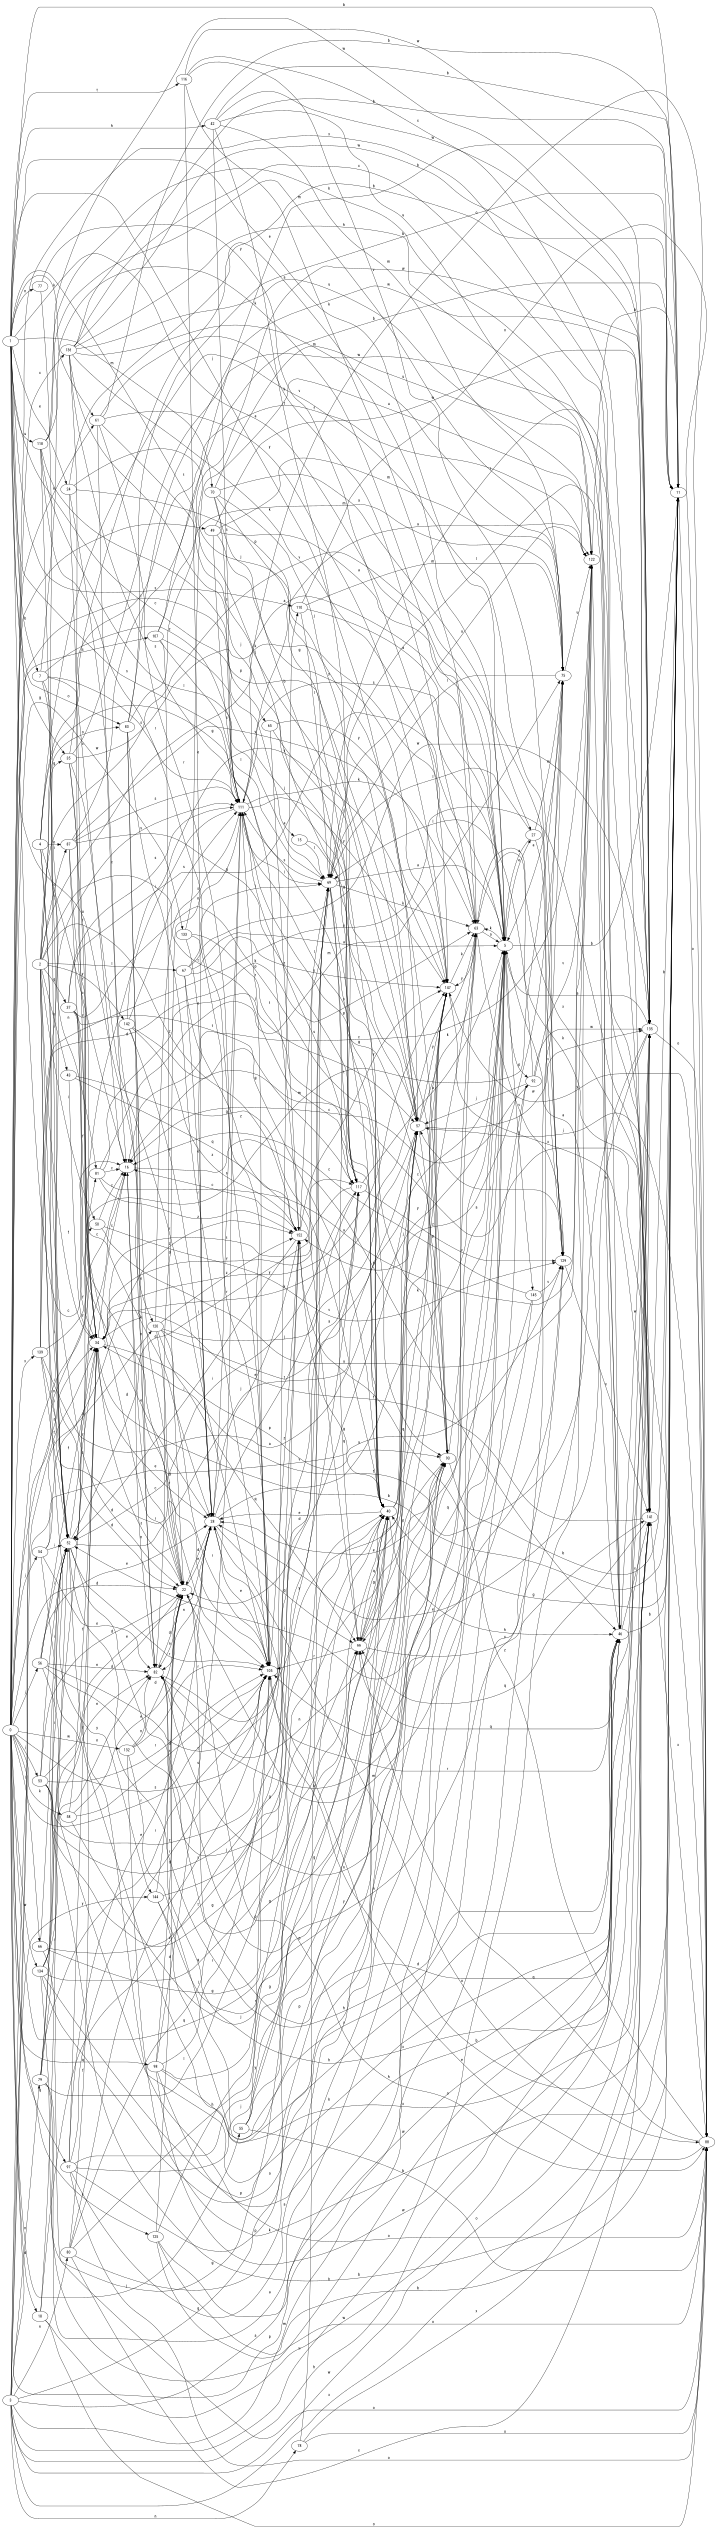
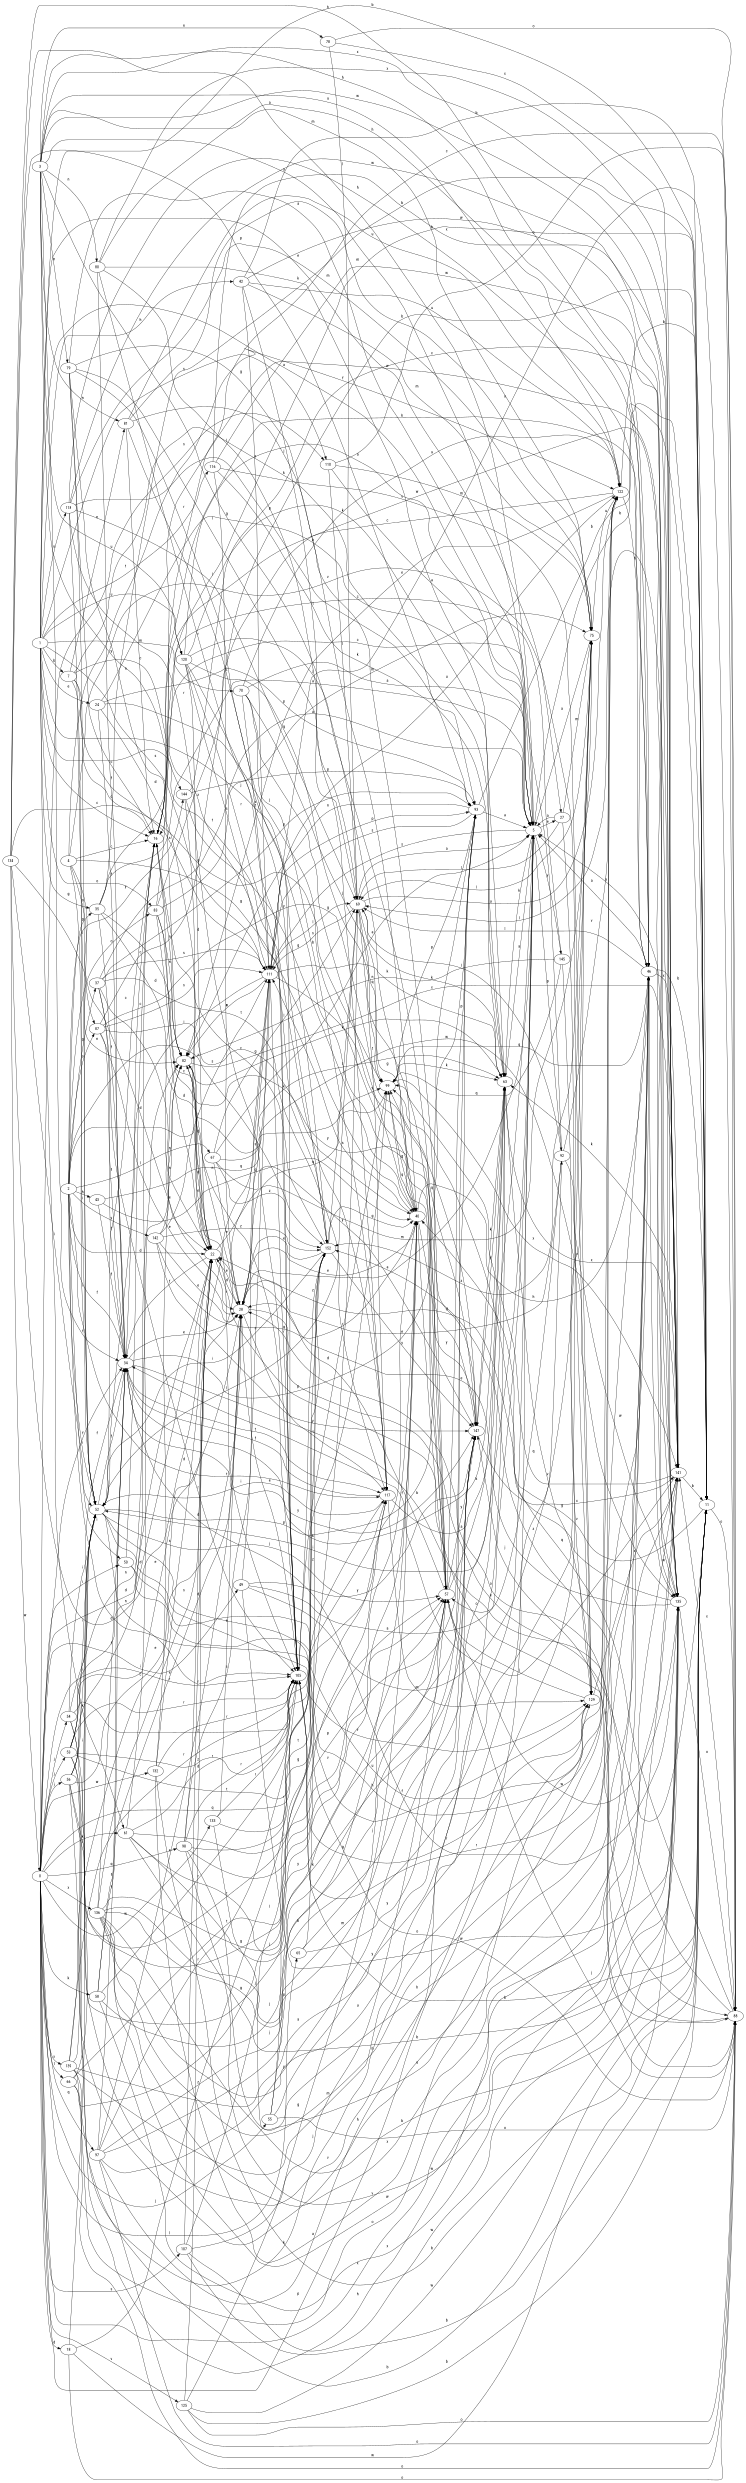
  strict digraph {
    fontname="Roboto Condensed"
    rankdir=LR
    node [fontname="Roboto Condensed"]
    edge [fontname="Roboto Condensed"]
    0
    18
    22
    34
    49
    50
    53
    54
    55
    56
    58
    61
    65
    66
    92
    97
    98
    99
    105
    107
    110
    125
    132
    133
    134
    136
    139
    141
    52
    152
    135
    88
    16
    75
    82
    28
    11
    117
    63
    93
    147
    5
    111
    129
    122
    40
    46
    57
    69
    1
    7
-   15
    24
    27
    35
    42
    70
-   77
    83
    116
    118
    120
    145
    81
    2
    37
    43
    67
    87
    142
    144
    3
    78
    79
    80
    4
    0 -> 18 [label=d]
    0 -> 22 [label=d]
    0 -> 34 [label=f]
    0 -> 49 [label=i]
    0 -> 50 [label=i]
    0 -> 53 [label=j]
    0 -> 54 [label=j]
    0 -> 55 [label=j]
    0 -> 56 [label=j]
    0 -> 58 [label=k]
    0 -> 61 [label=k]
    0 -> 65 [label=l]
    0 -> 66 [label=l]
    0 -> 92 [label=p]
    0 -> 97 [label=q]
    0 -> 98 [label=q]
    0 -> 99 [label=q]
    0 -> 105 [label=r]
    0 -> 107 [label=s]
    0 -> 110 [label=s]
    0 -> 125 [label=v]
    0 -> 132 [label=w]
    0 -> 133 [label=w]
-   0 -> 134 [label=w]
+   134 -> 0 [label=w]
    0 -> 136 [label=x]
    0 -> 139 [label=x]
    0 -> 141 [label=x]
    18 -> 52 [label=i]
    18 -> 152 [label=z]
    18 -> 135 [label=w]
    18 -> 88 [label=o]
    22 -> 34 [label=f]
    22 -> 88 [label=o]
    22 -> 16 [label=c]
    22 -> 75 [label=m]
    22 -> 82 [label=n]
    22 -> 28 [label=e]
    34 -> 16 [label=c]
    34 -> 28 [label=e]
    34 -> 11 [label=b]
    34 -> 117 [label=t]
    34 -> 63 [label=k]
    34 -> 93 [label=p]
    34 -> 147 [label=y]
    49 -> 135 [label=w]
    49 -> 75 [label=m]
    49 -> 147 [label=y]
    49 -> 5 [label=a]
    49 -> 111 [label=s]
    50 -> 16 [label=c]
    50 -> 129 [label=v]
    50 -> 122 [label=u]
    53 -> 22 [label=d]
    53 -> 105 [label=r]
    53 -> 52 [label=i]
    53 -> 152 [label=z]
    53 -> 28 [label=e]
    53 -> 11 [label=b]
    53 -> 117 [label=t]
    53 -> 40 [label=g]
    54 -> 52 [label=i]
    54 -> 152 [label=z]
    54 -> 82 [label=n]
    54 -> 129 [label=v]
    54 -> 46 [label=h]
    55 -> 105 [label=r]
    55 -> 88 [label=o]
    55 -> 147 [label=y]
    55 -> 40 [label=g]
    56 -> 34 [label=f]
    56 -> 52 [label=i]
    56 -> 82 [label=n]
    56 -> 28 [label=e]
    56 -> 117 [label=t]
    56 -> 46 [label=h]
    56 -> 57 [label=j]
    58 -> 34 [label=f]
    58 -> 105 [label=r]
+   58 -> 141 [label=x]
    58 -> 28 [label=e]
    58 -> 57 [label=j]
    61 -> 105 [label=r]
    61 -> 16 [label=c]
    61 -> 11 [label=b]
    61 -> 63 [label=k]
    61 -> 147 [label=y]
    61 -> 57 [label=j]
    65 -> 152 [label=z]
    65 -> 147 [label=y]
    65 -> 57 [label=j]
    66 -> 52 [label=i]
    66 -> 88 [label=o]
    66 -> 117 [label=t]
    66 -> 40 [label=g]
    92 -> 135 [label=w]
    92 -> 16 [label=c]
    92 -> 28 [label=e]
    92 -> 122 [label=v]
    92 -> 57 [label=j]
    92 -> 69 [label=l]
    97 -> 34 [label=f]
    97 -> 105 [label=r]
    97 -> 88 [label=o]
    97 -> 28 [label=e]
    97 -> 93 [label=p]
    97 -> 147 [label=y]
    97 -> 5 [label=a]
    97 -> 57 [label=j]
    98 -> 22 [label=d]
    98 -> 105 [label=r]
    98 -> 135 [label=w]
    98 -> 93 [label=p]
    98 -> 111 [label=s]
    98 -> 40 [label=g]
    98 -> 46 [label=h]
    99 -> 105 [label=r]
    99 -> 141 [label=x]
    99 -> 63 [label=k]
    99 -> 93 [label=p]
    99 -> 40 [label=g]
    105 -> 152 [label=z]
    105 -> 28 [label=e]
    105 -> 11 [label=b]
    107 -> 22 [label=d]
    107 -> 135 [label=w]
    107 -> 11 [label=b]
    107 -> 57 [label=j]
    107 -> 69 [label=l]
    110 -> 88 [label=o]
    110 -> 75 [label=m]
    110 -> 5 [label=a]
    110 -> 69 [label=l]
    125 -> 22 [label=d]
    125 -> 135 [label=w]
    125 -> 88 [label=o]
    125 -> 11 [label=b]
    125 -> 40 [label=g]
    132 -> 22 [label=d]
    132 -> 105 [label=r]
    132 -> 82 [label=n]
    132 -> 11 [label=b]
    132 -> 129 [label=v]
    133 -> 105 [label=r]
    133 -> 28 [label=e]
    133 -> 117 [label=t]
    133 -> 122 [label=u]
    134 -> 22 [label=d]
    134 -> 99 [label=q]
    134 -> 52 [label=i]
    134 -> 82 [label=n]
    134 -> 93 [label=p]
    134 -> 5 [label=a]
    134 -> 46 [label=h]
    136 -> 34 [label=f]
    136 -> 141 [label=x]
    136 -> 135 [label=w]
    136 -> 75 [label=m]
    136 -> 11 [label=b]
    136 -> 63 [label=k]
    136 -> 111 [label=s]
    136 -> 122 [label=u]
    136 -> 46 [label=h]
    136 -> 57 [label=j]
    139 -> 105 [label=r]
    139 -> 141 [label=o]
    139 -> 52 [label=i]
    139 -> 75 [label=m]
    139 -> 63 [label=k]
    139 -> 5 [label=a]
    139 -> 111 [label=s]
    141 -> 34 [label=f]
    141 -> 99 [label=q]
    141 -> 11 [label=b]
    141 -> 63 [label=k]
    141 -> 69 [label=l]
    52 -> 34 [label=f]
    52 -> 105 [label=r]
    52 -> 88 [label=o]
    52 -> 16 [label=c]
    52 -> 93 [label=p]
    52 -> 46 [label=h]
    52 -> 57 [label=j]
    52 -> 69 [label=l]
    152 -> 52 [label=i]
    152 -> 16 [label=c]
    152 -> 28 [label=e]
    152 -> 147 [label=y]
    152 -> 40 [label=g]
    152 -> 69 [label=l]
    135 -> 22 [label=d]
    135 -> 34 [label=f]
    135 -> 88 [label=o]
    135 -> 28 [label=e]
    135 -> 5 [label=a]
    88 -> 99 [label=q]
    88 -> 141 [label=x]
    88 -> 152 [label=z]
    88 -> 16 [label=c]
    88 -> 28 [label=e]
    88 -> 147 [label=y]
    88 -> 57 [label=j]
    16 -> 82 [label=n]
    16 -> 46 [label=h]
    75 -> 152 [label=z]
    75 -> 5 [label=a]
    75 -> 122 [label=u]
    75 -> 69 [label=l]
    82 -> 22 [label=d]
    82 -> 141 [label=x]
    82 -> 63 [label=k]
    82 -> 147 [label=y]
    28 -> 22 [label=d]
    28 -> 99 [label=q]
    28 -> 88 [label=o]
    28 -> 82 [label=n]
    28 -> 117 [label=t]
    28 -> 5 [label=a]
    28 -> 111 [label=s]
    11 -> 88 [label=o]
    11 -> 40 [label=g]
    117 -> 34 [label=f]
    117 -> 52 [label=i]
    117 -> 5 [label=a]
    117 -> 129 [label=v]
    63 -> 141 [label=x]
    63 -> 147 [label=y]
    63 -> 5 [label=a]
    63 -> 129 [label=v]
    93 -> 82 [label=n]
    93 -> 11 [label=b]
    93 -> 5 [label=a]
    93 -> 111 [label=s]
    147 -> 99 [label=q]
    147 -> 141 [label=x]
    147 -> 63 [label=k]
    5 -> 92 [label=p]
    5 -> 52 [label=i]
    5 -> 11 [label=b]
    5 -> 63 [label=k]
    5 -> 111 [label=s]
    5 -> 27 [label=e]
    5 -> 145 [label=y]
    111 -> 105 [label=r]
    111 -> 52 [label=i]
    111 -> 88 [label=o]
    111 -> 82 [label=n]
    111 -> 63 [label=k]
    111 -> 93 [label=p]
    111 -> 147 [label=y]
    111 -> 122 [label=u]
    111 -> 69 [label=l]
    129 -> 105 [label=r]
    129 -> 141 [label=x]
    129 -> 57 [label=j]
    122 -> 16 [label=c]
    122 -> 82 [label=n]
    122 -> 11 [label=b]
    122 -> 46 [label=h]
    40 -> 99 [label=q]
    40 -> 28 [label=e]
    40 -> 147 [label=y]
    40 -> 111 [label=s]
    40 -> 46 [label=h]
    40 -> 57 [label=j]
    46 -> 99 [label=q]
    46 -> 105 [label=r]
    46 -> 141 [label=x]
    46 -> 135 [label=w]
    46 -> 11 [label=b]
    46 -> 5 [label=a]
    46 -> 69 [label=l]
    57 -> 22 [label=d]
    57 -> 135 [label=w]
    57 -> 63 [label=k]
    57 -> 93 [label=p]
    57 -> 147 [label=y]
    69 -> 99 [label=q]
    69 -> 117 [label=t]
    69 -> 63 [label=k]
    69 -> 5 [label=a]
    69 -> 111 [label=s]
    69 -> 122 [label=u]
    69 -> 40 [label=g]
    1 -> 61 [label=k]
    1 -> 110 [label=s]
    1 -> 16 [label=c]
    1 -> 11 [label=b]
    1 -> 117 [label=t]
    1 -> 5 [label=a]
    1 -> 111 [label=s]
    1 -> 57 [label=j]
    1 -> 7 [label=b]
-   1 -> 15 [label=c]
    1 -> 24 [label=e]
    1 -> 27 [label=e]
    1 -> 35 [label=g]
    1 -> 42 [label=h]
    1 -> 70 [label=m]
-   1 -> 77 [label=n]
    1 -> 83 [label=o]
    1 -> 116 [label=t]
    1 -> 118 [label=u]
    1 -> 120 [label=u]
    7 -> 52 [label=i]
    7 -> 152 [label=z]
    7 -> 16 [label=c]
    7 -> 63 [label=k]
    7 -> 111 [label=s]
    7 -> 81 [label=n]
-   15 -> 40 [label=g]
-   15 -> 69 [label=l]
    24 -> 22 [label=d]
    24 -> 34 [label=f]
    24 -> 93 [label=p]
    24 -> 5 [label=a]
    24 -> 57 [label=j]
    27 -> 75 [label=m]
    27 -> 5 [label=a]
    27 -> 129 [label=v]
    27 -> 69 [label=l]
    35 -> 22 [label=d]
    35 -> 34 [label=f]
    35 -> 105 [label=r]
    35 -> 135 [label=w]
    35 -> 11 [label=b]
    35 -> 5 [label=a]
    42 -> 135 [label=w]
    42 -> 75 [label=m]
    42 -> 11 [label=b]
    42 -> 117 [label=t]
    42 -> 111 [label=s]
    42 -> 122 [label=u]
    70 -> 117 [label=b]
    70 -> 5 [label=a]
    70 -> 111 [label=s]
    70 -> 122 [label=u]
    70 -> 40 [label=g]
    70 -> 57 [label=j]
-   77 -> 52 [label=i]
-   77 -> 147 [label=y]
    83 -> 22 [label=d]
    83 -> 105 [label=r]
    83 -> 135 [label=w]
    83 -> 75 [label=m]
    83 -> 82 [label=n]
    83 -> 11 [label=b]
    116 -> 141 [label=x]
    116 -> 135 [label=w]
    116 -> 28 [label=e]
    116 -> 63 [label=k]
    116 -> 129 [label=v]
    118 -> 105 [label=r]
    118 -> 52 [label=i]
    118 -> 135 [label=w]
    118 -> 75 [label=m]
    118 -> 93 [label=p]
    118 -> 46 [label=h]
    118 -> 69 [label=l]
    120 -> 22 [label=d]
    120 -> 99 [label=q]
    120 -> 105 [label=r]
    120 -> 152 [label=z]
+   120 -> 63 [label=k]
    120 -> 5 [label=a]
    120 -> 111 [label=s]
    120 -> 57 [label=j]
    145 -> 99 [label=q]
    145 -> 16 [label=c]
    145 -> 82 [label=n]
    145 -> 129 [label=v]
    81 -> 152 [label=z]
    81 -> 16 [label=c]
    81 -> 75 [label=m]
    81 -> 122 [label=u]
    81 -> 57 [label=j]
    2 -> 22 [label=d]
    2 -> 34 [label=f]
    2 -> 50 [label=i]
    2 -> 52 [label=i]
    2 -> 152 [label=z]
    2 -> 117 [label=t]
    2 -> 63 [label=k]
    2 -> 129 [label=v]
    2 -> 35 [label=g]
    2 -> 83 [label=o]
    2 -> 37 [label=g]
    2 -> 43 [label=h]
    2 -> 67 [label=l]
    2 -> 87 [label=o]
    2 -> 142 [label=y]
    2 -> 144 [label=y]
    37 -> 34 [label=f]
    37 -> 105 [label=r]
    37 -> 28 [label=e]
    37 -> 117 [label=t]
    37 -> 93 [label=p]
    37 -> 5 [label=a]
    37 -> 111 [label=s]
    43 -> 34 [label=f]
    43 -> 99 [label=q]
    43 -> 40 [label=g]
    67 -> 152 [label=z]
    67 -> 135 [label=w]
    67 -> 28 [label=e]
    67 -> 147 [label=y]
    67 -> 5 [label=a]
    67 -> 69 [label=l]
    87 -> 34 [label=f]
    87 -> 28 [label=e]
    87 -> 11 [label=b]
    87 -> 147 [label=y]
    87 -> 111 [label=s]
    87 -> 40 [label=g]
    142 -> 152 [label=z]
    142 -> 82 [label=n]
    142 -> 28 [label=e]
    142 -> 147 [label=y]
    142 -> 111 [label=s]
    142 -> 40 [label=g]
    144 -> 22 [label=d]
    144 -> 141 [label=x]
    144 -> 93 [label=p]
    144 -> 40 [label=g]
    3 -> 34 [label=f]
    3 -> 141 [label=x]
    3 -> 135 [label=w]
    3 -> 75 [label=m]
    3 -> 5 [label=a]
    3 -> 122 [label=u]
    3 -> 40 [label=g]
    3 -> 46 [label=h]
    3 -> 120 [label=u]
    3 -> 81 [label=n]
    3 -> 144 [label=y]
    3 -> 78 [label=n]
    3 -> 79 [label=n]
    3 -> 80 [label=n]
    78 -> 141 [label=x]
    78 -> 88 [label=o]
    78 -> 69 [label=l]
    79 -> 105 [label=r]
    79 -> 52 [label=i]
    79 -> 16 [label=c]
    79 -> 82 [label=n]
    79 -> 5 [label=a]
    79 -> 40 [label=g]
    79 -> 69 [label=l]
    80 -> 34 [label=f]
    80 -> 105 [label=r]
    80 -> 141 [label=x]
    80 -> 63 [label=k]
-   80 -> 99 [label=h]
+   80 -> 46 [label=h]
    80 -> 69 [label=l]
    4 -> 22 [label=d]
    4 -> 52 [label=i]
    4 -> 16 [label=c]
    4 -> 129 [label=v]
    4 -> 122 [label=f]
    4 -> 40 [label=g]
    4 -> 87 [label=o]
  }
